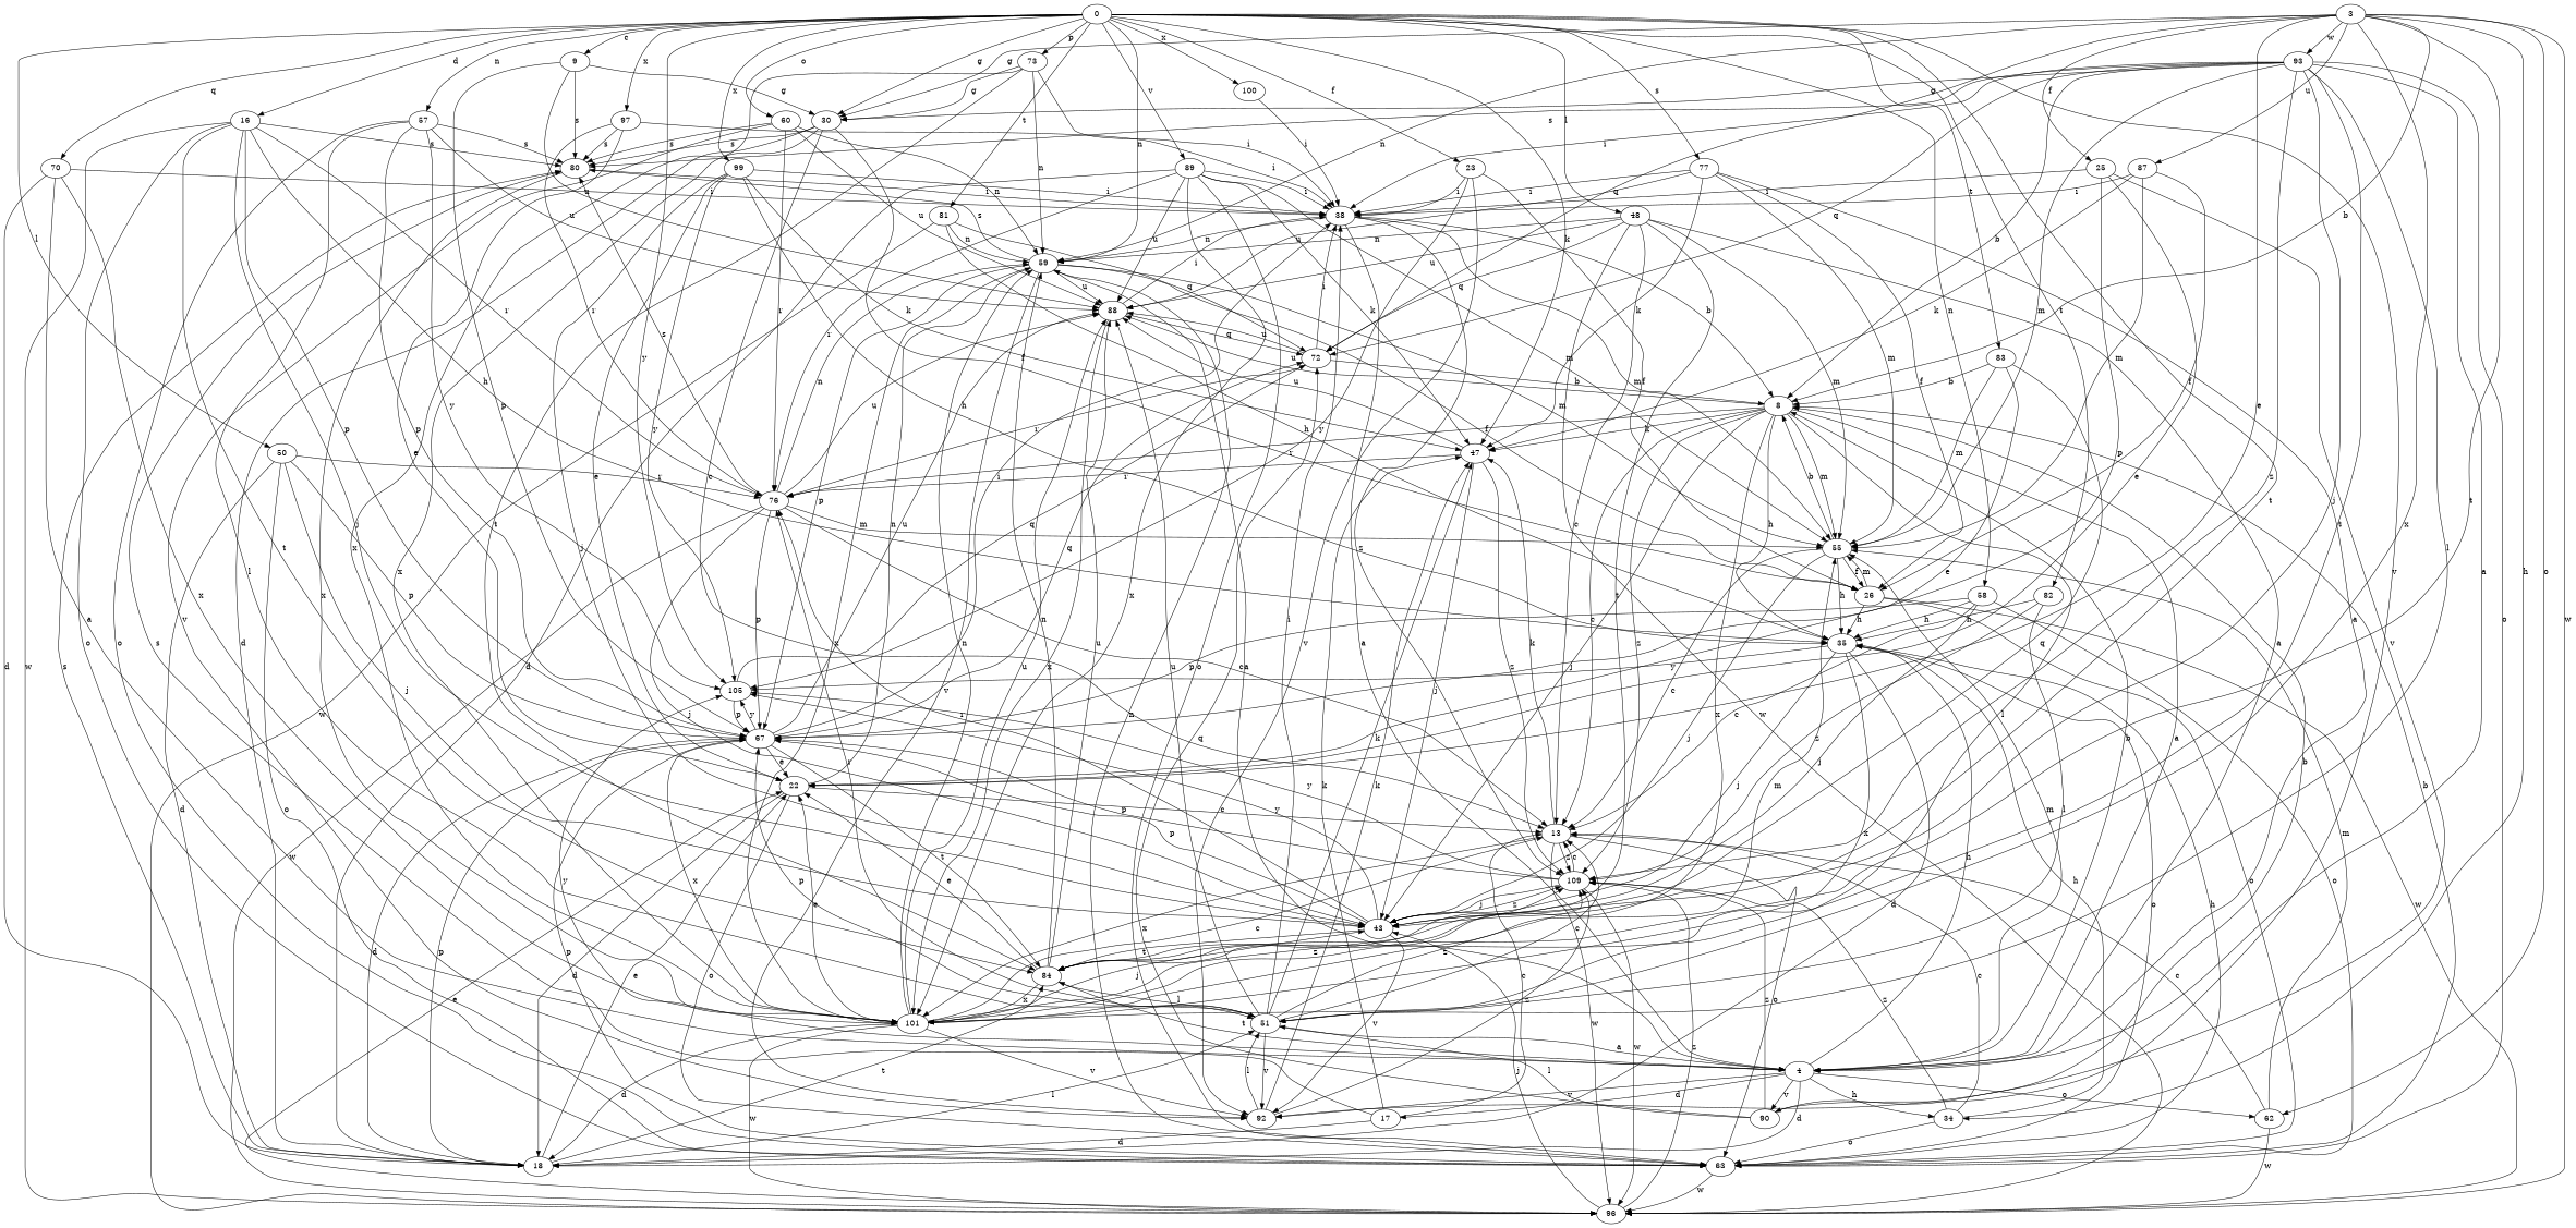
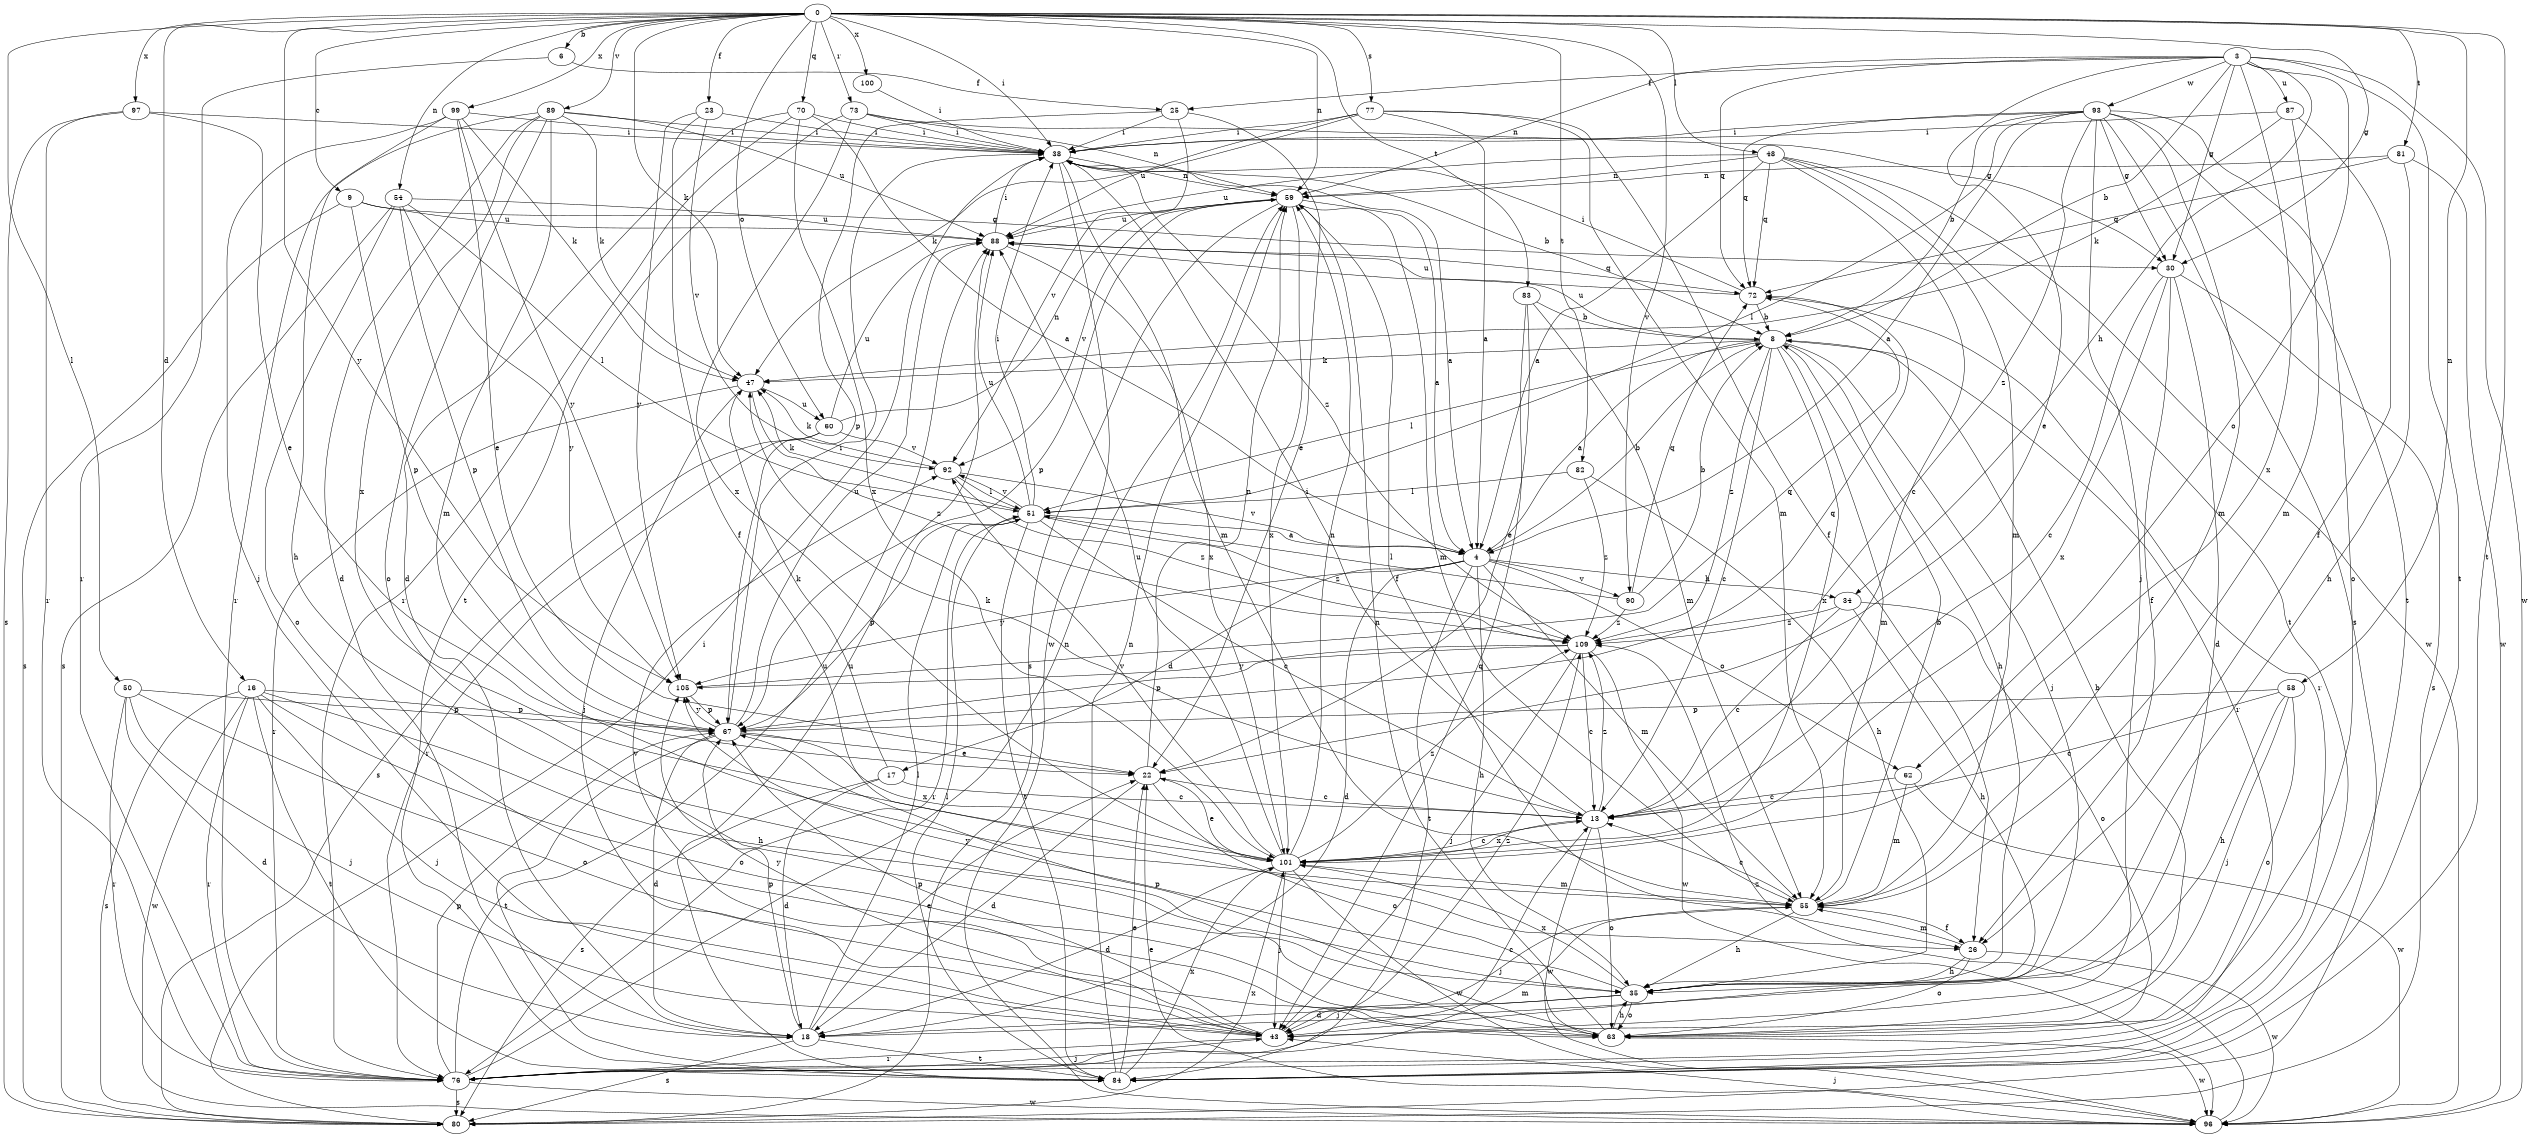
  strict digraph {
    0
+   6
    9
    16
    23
    30
    38
    47
    48
    50
-   57
+   57 [label=54]
    58
    59
    60
    70
    73
    77
    81
    82
    83
    84
    89
    90
    97
    99
    100
    105
    25
    76
    88
    67
    80
    96
    35
    43
    63
    92
    26
    101
    18
    13
    8
    4
    55
    109
    72
    51
    22
    3
    34
    62
    87
    93
    17
+   0 -> 6 [label=b]
    0 -> 9 [label=c]
    0 -> 16 [label=d]
    0 -> 23 [label=f]
    0 -> 30 [label=g]
+   0 -> 38 [label=i]
    0 -> 47 [label=k]
    0 -> 48 [label=l]
    0 -> 50 [label=l]
    0 -> 57 [label=n]
    0 -> 58 [label=n]
    0 -> 59 [label=n]
    0 -> 60 [label=o]
    0 -> 70 [label=q]
-   0 -> 73 [label=p]
+   0 -> 73 [label=r]
    0 -> 77 [label=s]
    0 -> 81 [label=t]
    0 -> 82 [label=t]
    0 -> 83 [label=t]
    0 -> 84 [label=t]
    0 -> 89 [label=v]
    0 -> 90 [label=v]
    0 -> 97 [label=x]
    0 -> 99 [label=x]
    0 -> 100 [label=x]
    0 -> 105 [label=y]
+   6 -> 25 [label=f]
+   6 -> 76 [label=r]
    9 -> 30 [label=g]
    9 -> 88 [label=u]
    9 -> 67 [label=p]
    9 -> 80 [label=s]
    16 -> 84 [label=t]
    16 -> 76 [label=r]
    16 -> 67 [label=p]
    16 -> 80 [label=s]
    16 -> 96 [label=w]
    16 -> 35 [label=h]
    16 -> 43 [label=j]
    16 -> 63 [label=o]
    23 -> 38 [label=i]
    23 -> 105 [label=y]
    23 -> 92 [label=v]
    23 -> 26 [label=f]
    30 -> 80 [label=s]
    30 -> 26 [label=f]
    30 -> 101 [label=x]
    30 -> 18 [label=d]
    30 -> 13 [label=c]
    38 -> 59 [label=n]
+   38 -> 96 [label=w]
    38 -> 8 [label=b]
    38 -> 4 [label=a]
    38 -> 55 [label=m]
    38 -> 109 [label=z]
    47 -> 76 [label=r]
-   47 -> 88 [label=u]
+   47 -> 60 [label=u]
    47 -> 43 [label=j]
    47 -> 109 [label=z]
    48 -> 59 [label=n]
    48 -> 84 [label=t]
    48 -> 88 [label=u]
    48 -> 96 [label=w]
    48 -> 13 [label=c]
    48 -> 4 [label=a]
    48 -> 55 [label=m]
    48 -> 72 [label=q]
    50 -> 76 [label=r]
    50 -> 67 [label=p]
    50 -> 43 [label=j]
    50 -> 63 [label=o]
    50 -> 18 [label=d]
    57 -> 105 [label=y]
    57 -> 88 [label=u]
    57 -> 67 [label=p]
    57 -> 80 [label=s]
    57 -> 63 [label=o]
    57 -> 51 [label=l]
    58 -> 67 [label=p]
    58 -> 35 [label=h]
    58 -> 43 [label=j]
    58 -> 63 [label=o]
    58 -> 13 [label=c]
    59 -> 88 [label=u]
    59 -> 67 [label=p]
    59 -> 80 [label=s]
    59 -> 92 [label=v]
    59 -> 26 [label=f]
    59 -> 101 [label=x]
    59 -> 4 [label=a]
    59 -> 55 [label=m]
    60 -> 59 [label=n]
    60 -> 76 [label=r]
    60 -> 88 [label=u]
    60 -> 80 [label=s]
    60 -> 92 [label=v]
    70 -> 38 [label=i]
+   70 -> 76 [label=r]
    70 -> 101 [label=x]
    70 -> 18 [label=d]
    70 -> 4 [label=a]
    73 -> 30 [label=g]
    73 -> 38 [label=i]
    73 -> 59 [label=n]
    73 -> 84 [label=t]
    73 -> 101 [label=x]
    77 -> 38 [label=i]
    77 -> 47 [label=k]
    77 -> 88 [label=u]
    77 -> 26 [label=f]
    77 -> 4 [label=a]
    77 -> 55 [label=m]
    81 -> 59 [label=n]
    81 -> 96 [label=w]
    81 -> 35 [label=h]
    81 -> 72 [label=q]
    82 -> 35 [label=h]
    82 -> 109 [label=z]
    82 -> 51 [label=l]
    83 -> 43 [label=q]
    83 -> 8 [label=b]
    83 -> 55 [label=m]
    83 -> 22 [label=e]
    84 -> 59 [label=n]
    84 -> 88 [label=u]
    84 -> 101 [label=x]
    84 -> 51 [label=l]
    84 -> 22 [label=e]
    89 -> 38 [label=i]
    89 -> 47 [label=k]
    89 -> 76 [label=r]
    89 -> 88 [label=u]
    89 -> 63 [label=o]
    89 -> 101 [label=x]
    89 -> 18 [label=d]
    89 -> 55 [label=m]
    90 -> 8 [label=b]
    90 -> 109 [label=z]
    90 -> 72 [label=q]
    90 -> 51 [label=l]
    97 -> 38 [label=i]
    97 -> 76 [label=r]
    97 -> 80 [label=s]
    97 -> 22 [label=e]
    99 -> 38 [label=i]
    99 -> 47 [label=k]
    99 -> 105 [label=y]
    99 -> 35 [label=h]
    99 -> 43 [label=j]
    99 -> 22 [label=e]
    100 -> 38 [label=i]
    105 -> 67 [label=p]
    105 -> 72 [label=q]
    25 -> 38 [label=i]
    25 -> 67 [label=p]
    25 -> 92 [label=v]
    25 -> 22 [label=e]
    76 -> 59 [label=n]
    76 -> 88 [label=u]
    76 -> 67 [label=p]
    76 -> 80 [label=s]
    76 -> 96 [label=w]
    76 -> 43 [label=j]
    76 -> 13 [label=c]
    76 -> 55 [label=m]
    88 -> 38 [label=i]
    88 -> 101 [label=x]
    88 -> 72 [label=q]
    67 -> 38 [label=i]
    67 -> 84 [label=t]
    67 -> 105 [label=y]
    67 -> 88 [label=u]
    67 -> 101 [label=x]
    67 -> 18 [label=d]
    67 -> 72 [label=q]
    67 -> 22 [label=e]
    80 -> 38 [label=i]
    80 -> 101 [label=x]
    96 -> 43 [label=j]
    96 -> 109 [label=z]
    96 -> 22 [label=e]
    35 -> 105 [label=y]
    35 -> 43 [label=j]
    35 -> 63 [label=o]
    35 -> 101 [label=x]
    35 -> 18 [label=d]
    43 -> 105 [label=y]
    43 -> 76 [label=r]
    43 -> 67 [label=p]
    43 -> 92 [label=v]
    43 -> 109 [label=z]
    63 -> 59 [label=n]
    63 -> 67 [label=p]
    63 -> 96 [label=w]
    63 -> 35 [label=h]
    63 -> 8 [label=b]
    92 -> 47 [label=k]
    92 -> 109 [label=z]
    92 -> 51 [label=l]
    26 -> 96 [label=w]
    26 -> 35 [label=h]
    26 -> 63 [label=o]
    26 -> 55 [label=m]
    101 -> 59 [label=n]
    101 -> 88 [label=u]
    101 -> 96 [label=w]
    101 -> 43 [label=j]
    101 -> 92 [label=v]
    101 -> 18 [label=d]
    101 -> 13 [label=c]
    101 -> 55 [label=m]
    101 -> 109 [label=z]
    101 -> 22 [label=e]
    18 -> 84 [label=t]
    18 -> 67 [label=p]
    18 -> 80 [label=s]
    18 -> 51 [label=l]
    18 -> 22 [label=e]
+   13 -> 38 [label=i]
    13 -> 47 [label=k]
    13 -> 96 [label=w]
    13 -> 63 [label=o]
    13 -> 101 [label=x]
    13 -> 109 [label=z]
    8 -> 47 [label=k]
    8 -> 76 [label=r]
    8 -> 88 [label=u]
    8 -> 35 [label=h]
    8 -> 43 [label=j]
    8 -> 101 [label=x]
    8 -> 13 [label=c]
    8 -> 4 [label=a]
    8 -> 55 [label=m]
    8 -> 109 [label=z]
    8 -> 51 [label=l]
    4 -> 84 [label=t]
    4 -> 90 [label=v]
    4 -> 105 [label=y]
    4 -> 35 [label=h]
-   4 -> 92 [label=v]
+   92 -> 4 [label=v]
    4 -> 18 [label=d]
    4 -> 8 [label=b]
    4 -> 55 [label=m]
    4 -> 34 [label=h]
    4 -> 62 [label=o]
    4 -> 17 [label=d]
    55 -> 35 [label=h]
    55 -> 43 [label=j]
    55 -> 26 [label=f]
    55 -> 13 [label=c]
    55 -> 8 [label=b]
    109 -> 105 [label=y]
    109 -> 67 [label=p]
    109 -> 96 [label=w]
    109 -> 43 [label=j]
    109 -> 13 [label=c]
    72 -> 38 [label=i]
    72 -> 76 [label=r]
    72 -> 88 [label=u]
    72 -> 8 [label=b]
    51 -> 38 [label=i]
    51 -> 47 [label=k]
-   43 -> 84 [label=t]
+   51 -> 84 [label=t]
    51 -> 76 [label=r]
    51 -> 88 [label=u]
    51 -> 67 [label=p]
    51 -> 92 [label=v]
    51 -> 13 [label=c]
    51 -> 4 [label=a]
    51 -> 109 [label=z]
    22 -> 59 [label=n]
    22 -> 63 [label=o]
    22 -> 18 [label=d]
    22 -> 13 [label=c]
    3 -> 30 [label=g]
    3 -> 59 [label=n]
    3 -> 84 [label=t]
    3 -> 25 [label=f]
    3 -> 96 [label=w]
    3 -> 101 [label=x]
    3 -> 8 [label=b]
    3 -> 72 [label=q]
    3 -> 22 [label=e]
    3 -> 34 [label=h]
    3 -> 62 [label=o]
    3 -> 87 [label=u]
    3 -> 93 [label=w]
    34 -> 35 [label=h]
    34 -> 63 [label=o]
    34 -> 13 [label=c]
    34 -> 109 [label=z]
    62 -> 96 [label=w]
    62 -> 13 [label=c]
    62 -> 55 [label=m]
    87 -> 38 [label=i]
    87 -> 47 [label=k]
    87 -> 26 [label=f]
    87 -> 55 [label=m]
    93 -> 30 [label=g]
    93 -> 38 [label=i]
    93 -> 84 [label=t]
    93 -> 80 [label=s]
    93 -> 43 [label=j]
    93 -> 63 [label=o]
    93 -> 8 [label=b]
    93 -> 4 [label=a]
    93 -> 55 [label=m]
    93 -> 109 [label=z]
    93 -> 72 [label=q]
    93 -> 51 [label=l]
    17 -> 47 [label=k]
    17 -> 80 [label=s]
    17 -> 18 [label=d]
    17 -> 13 [label=c]
  }
